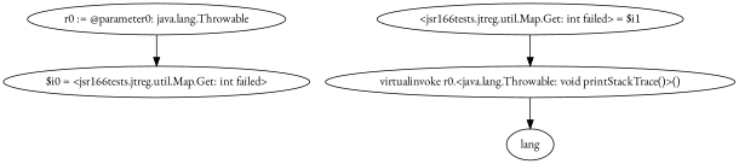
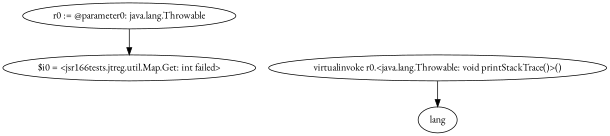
  digraph {
    fontname="EB Garamond"
    node [fontname="EB Garamond"]
    edge [fontname="EB Garamond"]
    "r0 := @parameter0: java.lang.Throwable"
    "$i0 = <jsr166tests.jtreg.util.Map.Get: int failed>"
-   "<jsr166tests.jtreg.util.Map.Get: int failed> = $i1"
    "virtualinvoke r0.<java.lang.Throwable: void printStackTrace()>()"
    n5 [label=lang]
    "r0 := @parameter0: java.lang.Throwable" -> "$i0 = <jsr166tests.jtreg.util.Map.Get: int failed>"
-   "<jsr166tests.jtreg.util.Map.Get: int failed> = $i1" -> "virtualinvoke r0.<java.lang.Throwable: void printStackTrace()>()"
    "virtualinvoke r0.<java.lang.Throwable: void printStackTrace()>()" -> n5
  }
